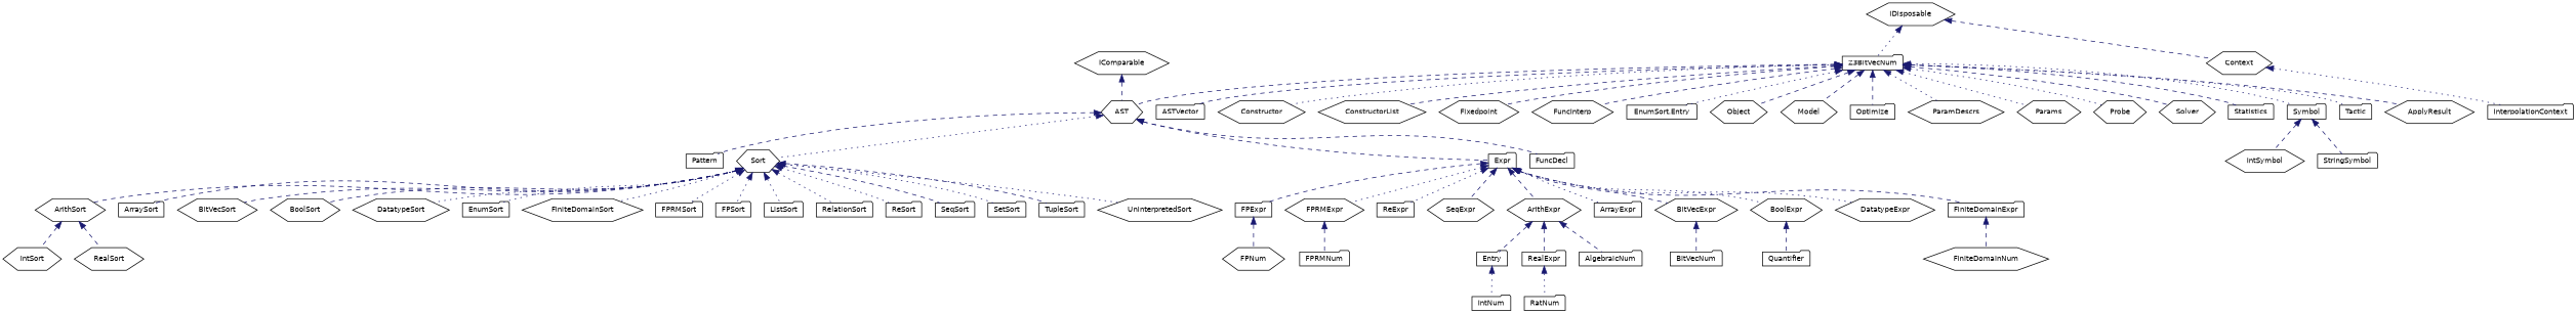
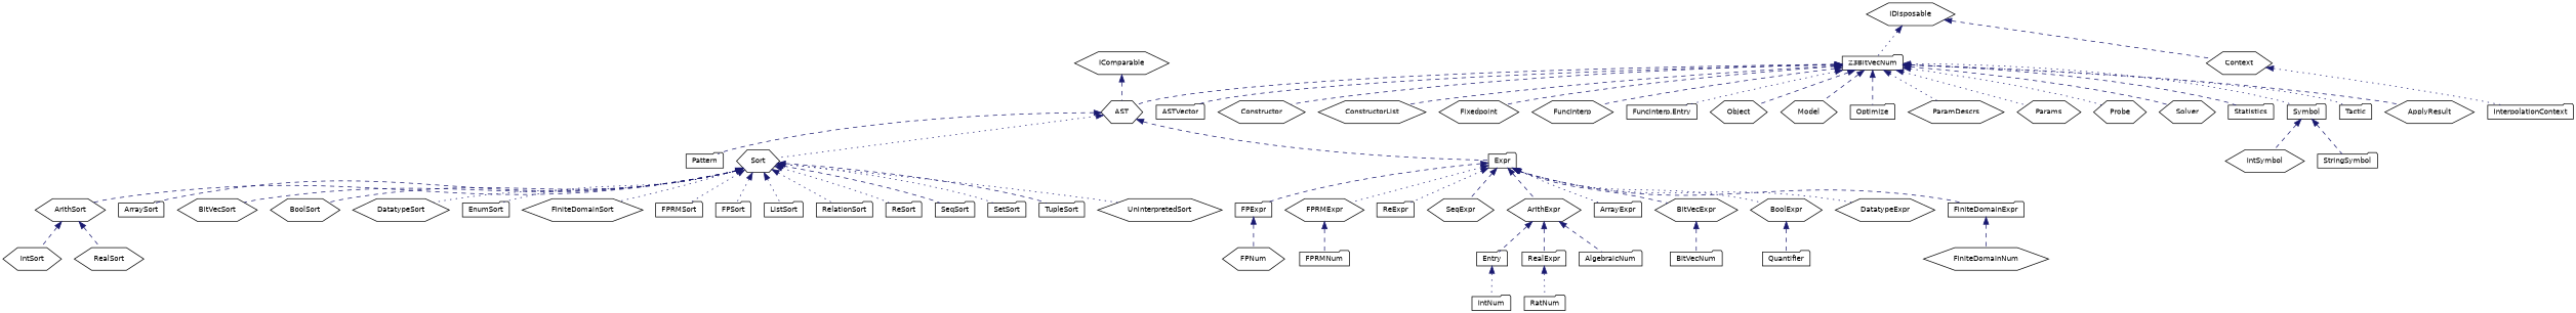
  digraph {
    rankdir=TB
    node [color=black fillcolor=white fontname=Helvetica fontsize=10 shape=folder style=filled]
    edge [color=midnightblue dir=back fontname=Helvetica fontsize=10 labelfontname=Helvetica labelfontsize=10 style=dashed]
    n1 [height=0.2 label=IComparable shape=hexagon width=0.4]
    n2 [height=0.2 label=AST shape=hexagon width=0.4]
    n3 [height=0.2 label=Expr width=0.4]
-   n4 [height=0.2 label=FuncDecl width=0.4]
    n5 [height=0.2 label=Pattern width=0.4]
    n6 [height=0.2 label=Sort shape=hexagon width=0.4]
    n7 [height=0.2 label=ArithExpr shape=hexagon width=0.4]
    n8 [height=0.2 label=ArrayExpr width=0.4]
    n9 [height=0.2 label=BitVecExpr shape=hexagon width=0.4]
    n10 [height=0.2 label=BoolExpr shape=hexagon width=0.4]
    n11 [height=0.2 label=DatatypeExpr shape=hexagon width=0.4]
    n12 [height=0.2 label=FiniteDomainExpr width=0.4]
    n13 [height=0.2 label=FPExpr width=0.4]
    n14 [height=0.2 label=FPRMExpr shape=hexagon width=0.4]
    n15 [height=0.2 label=ReExpr width=0.4]
    n16 [height=0.2 label=SeqExpr shape=hexagon width=0.4]
    n17 [height=0.2 label=ArithSort shape=hexagon width=0.4]
    n18 [height=0.2 label=ArraySort width=0.4]
    n19 [height=0.2 label=BitVecSort shape=hexagon width=0.4]
    n20 [height=0.2 label=BoolSort shape=hexagon width=0.4]
    n21 [height=0.2 label=DatatypeSort shape=hexagon width=0.4]
    n22 [height=0.2 label=EnumSort width=0.4]
    n23 [height=0.2 label=FiniteDomainSort shape=hexagon width=0.4]
    n24 [height=0.2 label=FPRMSort width=0.4]
    n25 [height=0.2 label=FPSort width=0.4]
    n26 [height=0.2 label=ListSort width=0.4]
    n27 [height=0.2 label=RelationSort width=0.4]
    n28 [height=0.2 label=ReSort width=0.4]
    n29 [height=0.2 label=SeqSort width=0.4]
    n30 [height=0.2 label=SetSort width=0.4]
    n31 [height=0.2 label=TupleSort width=0.4]
    n32 [height=0.2 label=UninterpretedSort shape=hexagon width=0.4]
    n33 [height=0.2 label=AlgebraicNum width=0.4]
    n34 [height=0.2 label=Entry width=0.4]
    n35 [height=0.2 label=RealExpr width=0.4]
    n36 [height=0.2 label=BitVecNum width=0.4]
    n37 [height=0.2 label=Quantifier width=0.4]
    n38 [height=0.2 label=FiniteDomainNum shape=hexagon width=0.4]
    n39 [height=0.2 label=FPNum shape=hexagon width=0.4]
    n40 [height=0.2 label=FPRMNum width=0.4]
    n41 [height=0.2 label=IntNum width=0.4]
    n42 [height=0.2 label=RatNum width=0.4]
    n43 [height=0.2 label=IntSort shape=hexagon width=0.4]
    n44 [height=0.2 label=RealSort shape=hexagon width=0.4]
    n45 [height=0.2 label=IDisposable shape=hexagon width=0.4]
    n46 [height=0.2 label=Context shape=hexagon width=0.4]
    n47 [height=0.2 label=Z3BitVecNum width=0.4]
    n48 [height=0.2 label=InterpolationContext width=0.4]
    n49 [height=0.2 label=ApplyResult shape=hexagon width=0.4]
    n50 [height=0.2 label=ASTVector width=0.4]
    n51 [height=0.2 label=Constructor shape=hexagon width=0.4]
    n52 [height=0.2 label=ConstructorList shape=hexagon width=0.4]
    n53 [height=0.2 label=Fixedpoint shape=hexagon width=0.4]
    n54 [height=0.2 label=FuncInterp shape=hexagon width=0.4]
-   n55 [height=0.2 label="EnumSort.Entry" width=0.4]
+   n55 [height=0.2 label="FuncInterp.Entry" width=0.4]
    n56 [height=0.2 label=Object shape=hexagon width=0.4]
    n57 [height=0.2 label=Model shape=hexagon width=0.4]
    n58 [height=0.2 label=Optimize width=0.4]
    n59 [height=0.2 label=ParamDescrs shape=hexagon width=0.4]
    n60 [height=0.2 label=Params shape=hexagon width=0.4]
    n61 [height=0.2 label=Probe shape=hexagon width=0.4]
    n62 [height=0.2 label=Solver shape=hexagon width=0.4]
    n63 [height=0.2 label=Statistics width=0.4]
    n64 [height=0.2 label=Symbol width=0.4]
    n65 [height=0.2 label=Tactic width=0.4]
    n66 [height=0.2 label=IntSymbol shape=hexagon width=0.4]
    n67 [height=0.2 label=StringSymbol width=0.4]
    n1 -> n2
    n2 -> n3
-   n2 -> n4
    n2 -> n5
    n2 -> n6 [style=dotted]
    n3 -> n7
    n3 -> n8 [style=dotted]
    n3 -> n9
    n3 -> n10 [style=dotted]
    n3 -> n11 [style=dotted]
    n3 -> n12
    n3 -> n13
    n3 -> n14 [style=dotted]
    n3 -> n15 [style=dotted]
    n3 -> n16
    n6 -> n17
    n6 -> n18
    n6 -> n19
    n6 -> n20
    n6 -> n21 [style=dotted]
    n6 -> n22 [style=dotted]
    n6 -> n23 [style=dotted]
    n6 -> n24 [style=dotted]
    n6 -> n25 [style=dotted]
    n6 -> n26 [style=dotted]
    n6 -> n27 [style=dotted]
    n6 -> n28 [style=dotted]
    n6 -> n29
    n6 -> n30 [style=dotted]
    n6 -> n31
    n6 -> n32 [style=dotted]
    n7 -> n33
    n7 -> n34
    n7 -> n35
    n9 -> n36
    n10 -> n37
    n12 -> n38
    n13 -> n39
    n14 -> n40
    n17 -> n43
    n17 -> n44
    n34 -> n41 [style=dotted]
    n35 -> n42 [style=dotted]
    n45 -> n46
    n45 -> n47 [style=dotted]
    n46 -> n48 [style=dotted]
    n47 -> n2
    n47 -> n49
    n47 -> n50
-   n47 -> n51 [style=dotted]
+   n47 -> n51
    n47 -> n52
    n47 -> n53
    n47 -> n54
    n47 -> n55 [style=dotted]
    n47 -> n56
    n47 -> n57
    n47 -> n58
    n47 -> n59 [style=dotted]
    n47 -> n60 [style=dotted]
    n47 -> n61 [style=dotted]
    n47 -> n62
    n47 -> n63
    n47 -> n64 [style=dotted]
    n47 -> n65 [style=dotted]
    n64 -> n66
    n64 -> n67
  }
